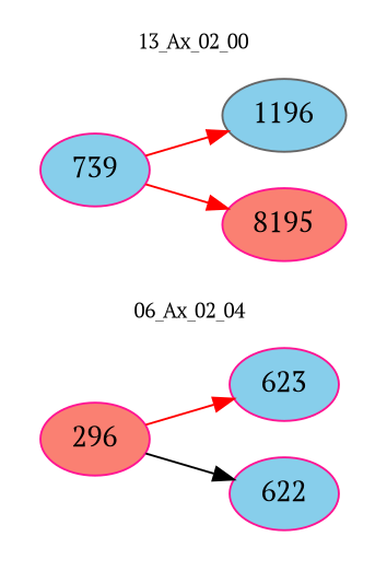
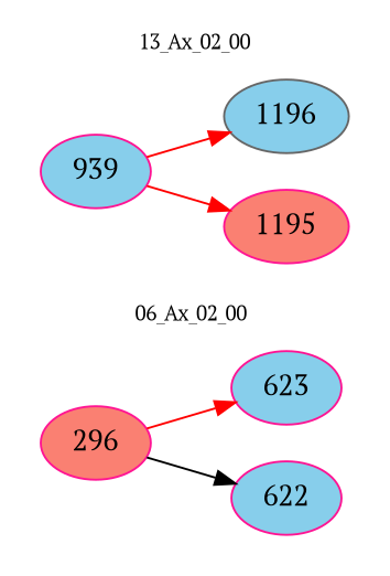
  digraph {
    fontname="PT Serif"
    rankdir=LR
    node [color=deeppink fillcolor=skyblue fontname="PT Serif" style=filled]
    edge [color=red fontname="PT Serif"]
    n1 [fillcolor=salmon label=296]
    n2 [label=622]
    n3 [label=623]
-   n4 [label=739]
-   n5 [fillcolor=salmon label=8195]
+   n4 [label=939]
+   n5 [fillcolor=salmon label=1195]
    n6 [color=gray40 label=1196]
    subgraph cluster_1 {
      color=white
      fontsize=10
-     label="06_Ax_02_04"
+     label="06_Ax_02_00"
      n1
      n2
      n3
    }
    subgraph cluster_2 {
      color=white
      fontsize=10
      label="13_Ax_02_00"
      n4
      n5
      n6
    }
    n1 -> n2 [color=black]
    n1 -> n3
    n4 -> n5
    n4 -> n6
  }
